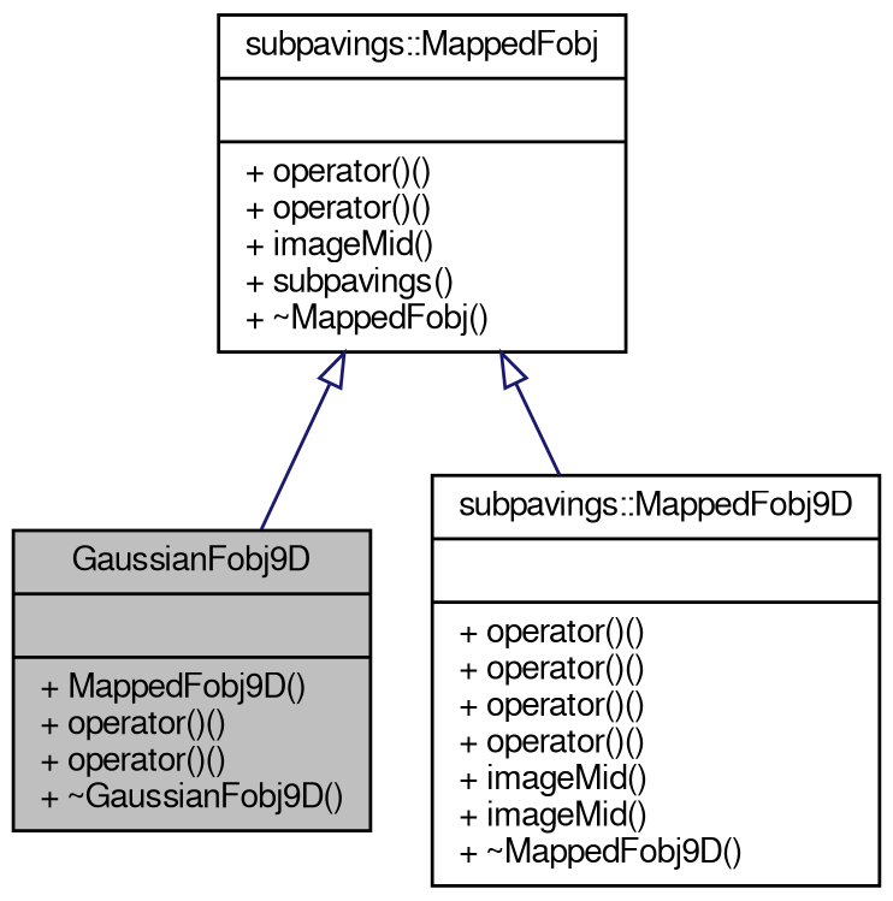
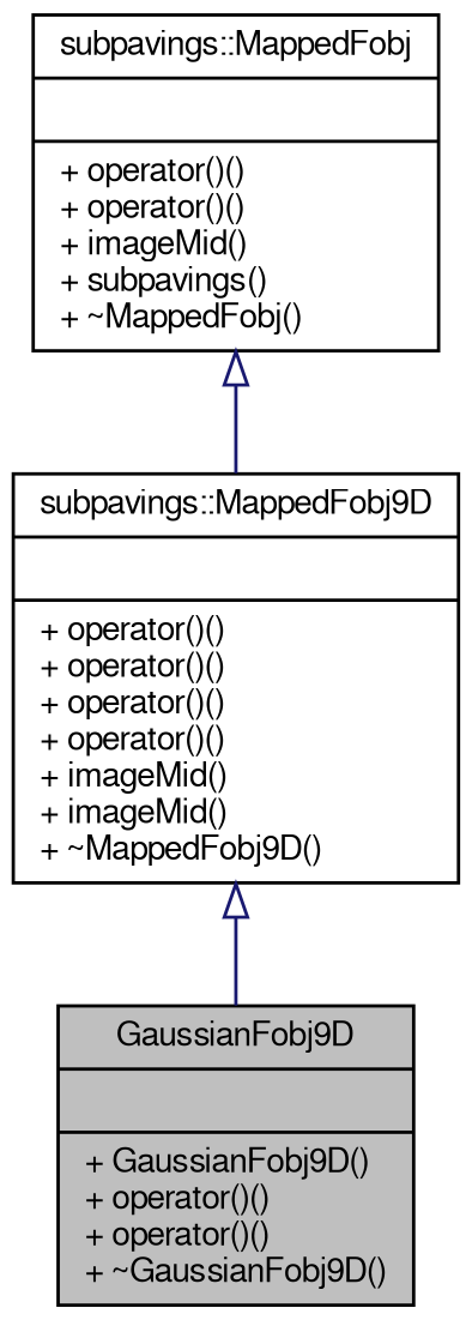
  digraph {
    node [color=black fillcolor=white fontname=FreeSans fontsize=10 shape=record style=filled]
    edge [arrowtail=onormal color=midnightblue dir=back fontname=FreeSans fontsize=10 labelfontname=FreeSans labelfontsize=10 style=solid]
-   n1 [fillcolor=grey75 fontcolor=black height=0.2 label="{GaussianFobj9D\n||+ MappedFobj9D()\l+ operator()()\l+ operator()()\l+ ~GaussianFobj9D()\l}" width=0.4]
+   n1 [fillcolor=grey75 fontcolor=black height=0.2 label="{GaussianFobj9D\n||+ GaussianFobj9D()\l+ operator()()\l+ operator()()\l+ ~GaussianFobj9D()\l}" width=0.4]
    n2 [height=0.2 label="{subpavings::MappedFobj9D\n||+ operator()()\l+ operator()()\l+ operator()()\l+ operator()()\l+ imageMid()\l+ imageMid()\l+ ~MappedFobj9D()\l}" width=0.4]
    n3 [height=0.2 label="{subpavings::MappedFobj\n||+ operator()()\l+ operator()()\l+ imageMid()\l+ subpavings()\l+ ~MappedFobj()\l}" width=0.4]
-   n3 -> n1
+   n2 -> n1
    n3 -> n2
  }
